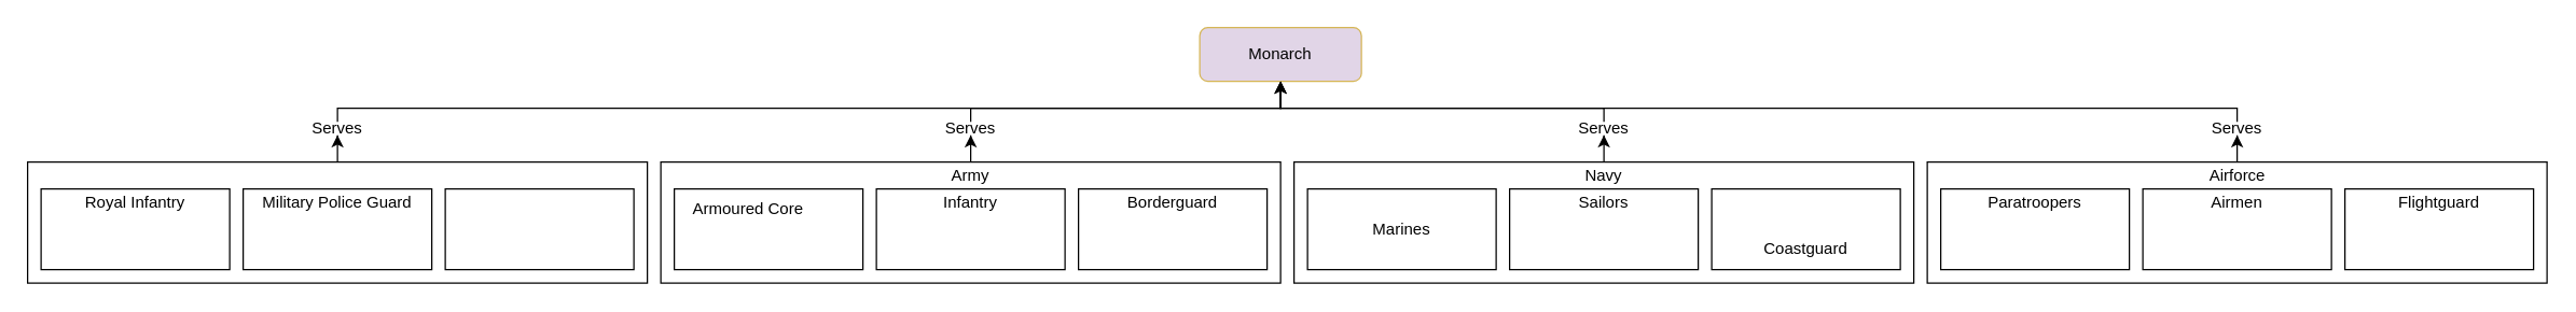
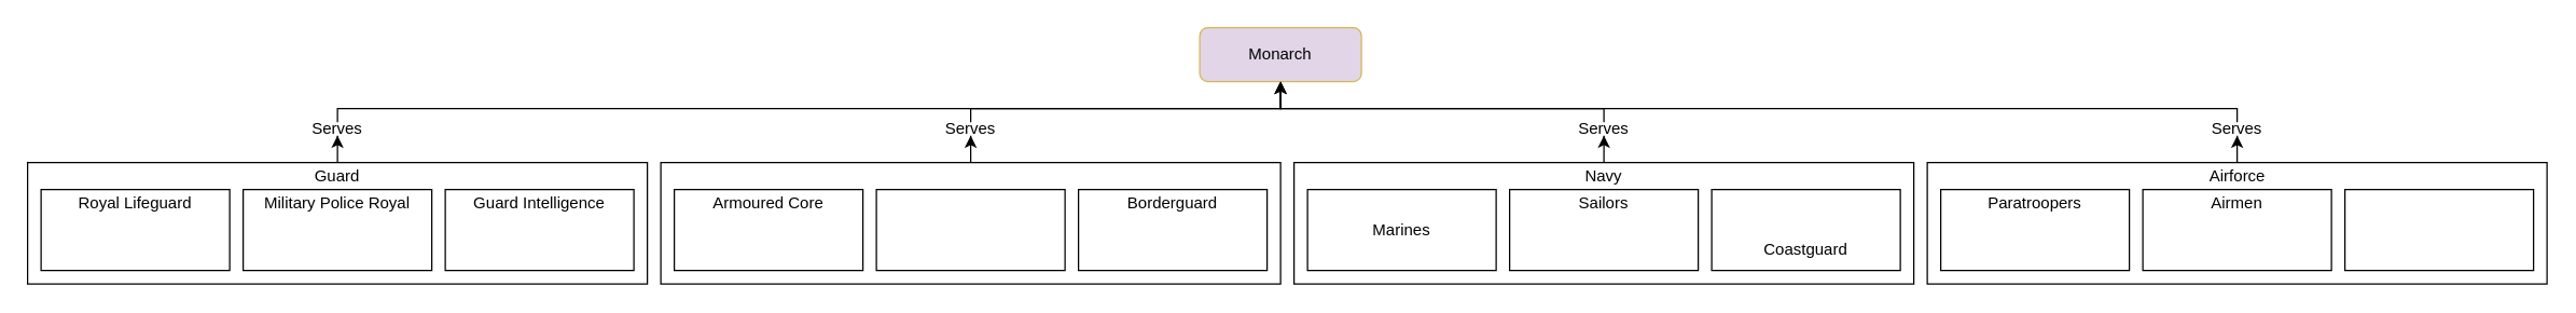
  <mxCell id="0" />
  <mxCell id="1" parent="0" />
  <mxCell id="2" value="Monarch" style="rounded=1;whiteSpace=wrap;html=1;fillColor=#e1d5e7;strokeColor=#d6b656;" vertex="1" parent="1"><mxGeometry x="890" y="20" width="120" height="40" as="geometry" /></mxCell>
  <mxCell id="3" style="edgeStyle=orthogonalEdgeStyle;rounded=0;orthogonalLoop=1;jettySize=auto;html=1;entryX=0.5;entryY=1;entryDx=0;entryDy=0;" edge="1" parent="1" source="4" target="31"><mxGeometry relative="1" as="geometry" /></mxCell>
  <mxCell id="4" value="" style="rounded=0;whiteSpace=wrap;html=1;" vertex="1" parent="1"><mxGeometry x="20" y="120" width="460" height="90" as="geometry" /></mxCell>
  <mxCell id="5" value="" style="rounded=0;whiteSpace=wrap;html=1;" vertex="1" parent="1"><mxGeometry x="30" y="140" width="140" height="60" as="geometry" /></mxCell>
  <mxCell id="6" value="" style="rounded=0;whiteSpace=wrap;html=1;" vertex="1" parent="1"><mxGeometry x="180" y="140" width="140" height="60" as="geometry" /></mxCell>
  <mxCell id="7" value="" style="rounded=0;whiteSpace=wrap;html=1;" vertex="1" parent="1"><mxGeometry x="330" y="140" width="140" height="60" as="geometry" /></mxCell>
  <mxCell id="8" style="edgeStyle=orthogonalEdgeStyle;rounded=0;orthogonalLoop=1;jettySize=auto;html=1;entryX=0.5;entryY=1;entryDx=0;entryDy=0;" edge="1" parent="1" source="9" target="42"><mxGeometry relative="1" as="geometry" /></mxCell>
  <mxCell id="9" value="" style="rounded=0;whiteSpace=wrap;html=1;" vertex="1" parent="1"><mxGeometry x="490" y="120" width="460" height="90" as="geometry" /></mxCell>
  <mxCell id="10" value="" style="rounded=0;whiteSpace=wrap;html=1;" vertex="1" parent="1"><mxGeometry x="500" y="140" width="140" height="60" as="geometry" /></mxCell>
  <mxCell id="11" value="" style="rounded=0;whiteSpace=wrap;html=1;" vertex="1" parent="1"><mxGeometry x="650" y="140" width="140" height="60" as="geometry" /></mxCell>
  <mxCell id="12" value="" style="rounded=0;whiteSpace=wrap;html=1;" vertex="1" parent="1"><mxGeometry x="800" y="140" width="140" height="60" as="geometry" /></mxCell>
  <mxCell id="13" style="edgeStyle=orthogonalEdgeStyle;rounded=0;orthogonalLoop=1;jettySize=auto;html=1;entryX=0.5;entryY=1;entryDx=0;entryDy=0;" edge="1" parent="1" source="14" target="44"><mxGeometry relative="1" as="geometry" /></mxCell>
  <mxCell id="14" value="" style="rounded=0;whiteSpace=wrap;html=1;" vertex="1" parent="1"><mxGeometry x="960" y="120" width="460" height="90" as="geometry" /></mxCell>
  <mxCell id="15" value="" style="rounded=0;whiteSpace=wrap;html=1;" vertex="1" parent="1"><mxGeometry x="970" y="140" width="140" height="60" as="geometry" /></mxCell>
  <mxCell id="16" value="" style="rounded=0;whiteSpace=wrap;html=1;" vertex="1" parent="1"><mxGeometry x="1120" y="140" width="140" height="60" as="geometry" /></mxCell>
  <mxCell id="17" value="" style="rounded=0;whiteSpace=wrap;html=1;" vertex="1" parent="1"><mxGeometry x="1270" y="140" width="140" height="60" as="geometry" /></mxCell>
  <mxCell id="18" style="edgeStyle=orthogonalEdgeStyle;rounded=0;orthogonalLoop=1;jettySize=auto;html=1;entryX=0.5;entryY=1;entryDx=0;entryDy=0;" edge="1" parent="1" source="19" target="46"><mxGeometry relative="1" as="geometry" /></mxCell>
  <mxCell id="19" value="" style="rounded=0;whiteSpace=wrap;html=1;" vertex="1" parent="1"><mxGeometry x="1430" y="120" width="460" height="90" as="geometry" /></mxCell>
  <mxCell id="20" value="" style="rounded=0;whiteSpace=wrap;html=1;" vertex="1" parent="1"><mxGeometry x="1440" y="140" width="140" height="60" as="geometry" /></mxCell>
  <mxCell id="21" value="" style="rounded=0;whiteSpace=wrap;html=1;" vertex="1" parent="1"><mxGeometry x="1590" y="140" width="140" height="60" as="geometry" /></mxCell>
  <mxCell id="22" value="" style="rounded=0;whiteSpace=wrap;html=1;" vertex="1" parent="1"><mxGeometry x="1740" y="140" width="140" height="60" as="geometry" /></mxCell>
- <mxCell id="24" value="Army" style="text;html=1;strokeColor=none;fillColor=none;align=center;verticalAlign=middle;whiteSpace=wrap;rounded=0;" vertex="1" parent="1"><mxGeometry x="700" y="120" width="40" height="20" as="geometry" /></mxCell>
+ <mxCell id="23" value="Guard" style="text;html=1;strokeColor=none;fillColor=none;align=center;verticalAlign=middle;whiteSpace=wrap;rounded=0;" vertex="1" parent="1"><mxGeometry x="225" y="120" width="50" height="20" as="geometry" /></mxCell>
  <mxCell id="25" value="Navy" style="text;html=1;strokeColor=none;fillColor=none;align=center;verticalAlign=middle;whiteSpace=wrap;rounded=0;" vertex="1" parent="1"><mxGeometry x="1175" y="120" width="30" height="20" as="geometry" /></mxCell>
  <mxCell id="26" value="Airforce" style="text;html=1;strokeColor=none;fillColor=none;align=center;verticalAlign=middle;whiteSpace=wrap;rounded=0;" vertex="1" parent="1"><mxGeometry x="1637.5" y="120" width="45" height="20" as="geometry" /></mxCell>
- <mxCell id="27" value="Royal Infantry" style="text;html=1;strokeColor=none;fillColor=none;align=center;verticalAlign=middle;whiteSpace=wrap;rounded=0;" vertex="1" parent="1"><mxGeometry x="55" y="140" width="90" height="20" as="geometry" /></mxCell>
- <mxCell id="28" value="Military Police Guard" style="text;html=1;strokeColor=none;fillColor=none;align=center;verticalAlign=middle;whiteSpace=wrap;rounded=0;" vertex="1" parent="1"><mxGeometry x="190" y="140" width="120" height="20" as="geometry" /></mxCell>
+ <mxCell id="27" value="Royal Lifeguard" style="text;html=1;strokeColor=none;fillColor=none;align=center;verticalAlign=middle;whiteSpace=wrap;rounded=0;" vertex="1" parent="1"><mxGeometry x="55" y="140" width="90" height="20" as="geometry" /></mxCell>
+ <mxCell id="28" value="Military Police Royal" style="text;html=1;strokeColor=none;fillColor=none;align=center;verticalAlign=middle;whiteSpace=wrap;rounded=0;" vertex="1" parent="1"><mxGeometry x="190" y="140" width="120" height="20" as="geometry" /></mxCell>
+ <mxCell id="29" value="Guard Intelligence" style="text;html=1;strokeColor=none;fillColor=none;align=center;verticalAlign=middle;whiteSpace=wrap;rounded=0;" vertex="1" parent="1"><mxGeometry x="350" y="140" width="100" height="20" as="geometry" /></mxCell>
  <mxCell id="30" style="edgeStyle=orthogonalEdgeStyle;rounded=0;orthogonalLoop=1;jettySize=auto;html=1;entryX=0.5;entryY=1;entryDx=0;entryDy=0;" edge="1" parent="1" source="31" target="2"><mxGeometry relative="1" as="geometry"><Array as="points"><mxPoint x="250" y="80" /><mxPoint x="950" y="80" /></Array></mxGeometry></mxCell>
  <mxCell id="31" value="Serves" style="text;html=1;strokeColor=none;fillColor=none;align=center;verticalAlign=middle;whiteSpace=wrap;rounded=0;" vertex="1" parent="1"><mxGeometry x="220" y="90" width="60" height="10" as="geometry" /></mxCell>
- <mxCell id="32" value="Armoured Core" style="text;html=1;strokeColor=none;fillColor=none;align=center;verticalAlign=middle;whiteSpace=wrap;rounded=0;" vertex="1" parent="1"><mxGeometry x="510" y="145" width="90" height="20" as="geometry" /></mxCell>
- <mxCell id="33" value="Infantry" style="text;html=1;strokeColor=none;fillColor=none;align=center;verticalAlign=middle;whiteSpace=wrap;rounded=0;" vertex="1" parent="1"><mxGeometry x="695" y="140" width="50" height="20" as="geometry" /></mxCell>
+ <mxCell id="32" value="Armoured Core" style="text;html=1;strokeColor=none;fillColor=none;align=center;verticalAlign=middle;whiteSpace=wrap;rounded=0;" vertex="1" parent="1"><mxGeometry x="525" y="140" width="90" height="20" as="geometry" /></mxCell>
  <mxCell id="34" value="Borderguard" style="text;html=1;strokeColor=none;fillColor=none;align=center;verticalAlign=middle;whiteSpace=wrap;rounded=0;" vertex="1" parent="1"><mxGeometry x="835" y="140" width="70" height="20" as="geometry" /></mxCell>
  <mxCell id="35" value="Marines" style="text;html=1;strokeColor=none;fillColor=none;align=center;verticalAlign=middle;whiteSpace=wrap;rounded=0;" vertex="1" parent="1"><mxGeometry x="1010" y="160" width="60" height="20" as="geometry" /></mxCell>
  <mxCell id="36" value="Sailors" style="text;html=1;strokeColor=none;fillColor=none;align=center;verticalAlign=middle;whiteSpace=wrap;rounded=0;" vertex="1" parent="1"><mxGeometry x="1170" y="140" width="40" height="20" as="geometry" /></mxCell>
  <mxCell id="37" value="Coastguard" style="text;html=1;strokeColor=none;fillColor=none;align=center;verticalAlign=middle;whiteSpace=wrap;rounded=0;" vertex="1" parent="1"><mxGeometry x="1305" y="175" width="70" height="20" as="geometry" /></mxCell>
  <mxCell id="38" value="Paratroopers" style="text;html=1;strokeColor=none;fillColor=none;align=center;verticalAlign=middle;whiteSpace=wrap;rounded=0;" vertex="1" parent="1"><mxGeometry x="1475" y="140" width="70" height="20" as="geometry" /></mxCell>
  <mxCell id="39" value="Airmen" style="text;html=1;strokeColor=none;fillColor=none;align=center;verticalAlign=middle;whiteSpace=wrap;rounded=0;" vertex="1" parent="1"><mxGeometry x="1640" y="140" width="40" height="20" as="geometry" /></mxCell>
- <mxCell id="40" value="Flightguard" style="text;html=1;strokeColor=none;fillColor=none;align=center;verticalAlign=middle;whiteSpace=wrap;rounded=0;" vertex="1" parent="1"><mxGeometry x="1775" y="140" width="70" height="20" as="geometry" /></mxCell>
  <mxCell id="41" style="edgeStyle=orthogonalEdgeStyle;rounded=0;orthogonalLoop=1;jettySize=auto;html=1;entryX=0.5;entryY=1;entryDx=0;entryDy=0;" edge="1" parent="1" source="42" target="2"><mxGeometry relative="1" as="geometry"><Array as="points"><mxPoint x="720" y="80" /><mxPoint x="950" y="80" /></Array></mxGeometry></mxCell>
  <mxCell id="42" value="Serves" style="text;html=1;strokeColor=none;fillColor=none;align=center;verticalAlign=middle;whiteSpace=wrap;rounded=0;" vertex="1" parent="1"><mxGeometry x="690" y="90" width="60" height="10" as="geometry" /></mxCell>
  <mxCell id="43" style="edgeStyle=orthogonalEdgeStyle;rounded=0;orthogonalLoop=1;jettySize=auto;html=1;entryX=0.5;entryY=1;entryDx=0;entryDy=0;" edge="1" parent="1" source="44" target="2"><mxGeometry relative="1" as="geometry"><Array as="points"><mxPoint x="1190" y="80" /><mxPoint x="950" y="80" /></Array></mxGeometry></mxCell>
  <mxCell id="44" value="Serves" style="text;html=1;strokeColor=none;fillColor=none;align=center;verticalAlign=middle;whiteSpace=wrap;rounded=0;" vertex="1" parent="1"><mxGeometry x="1160" y="90" width="60" height="10" as="geometry" /></mxCell>
  <mxCell id="45" style="edgeStyle=orthogonalEdgeStyle;rounded=0;orthogonalLoop=1;jettySize=auto;html=1;entryX=0.5;entryY=1;entryDx=0;entryDy=0;" edge="1" parent="1" source="46" target="2"><mxGeometry relative="1" as="geometry"><Array as="points"><mxPoint x="1660" y="80" /><mxPoint x="950" y="80" /></Array></mxGeometry></mxCell>
  <mxCell id="46" value="Serves" style="text;html=1;strokeColor=none;fillColor=none;align=center;verticalAlign=middle;whiteSpace=wrap;rounded=0;" vertex="1" parent="1"><mxGeometry x="1630" y="90" width="60" height="10" as="geometry" /></mxCell>
